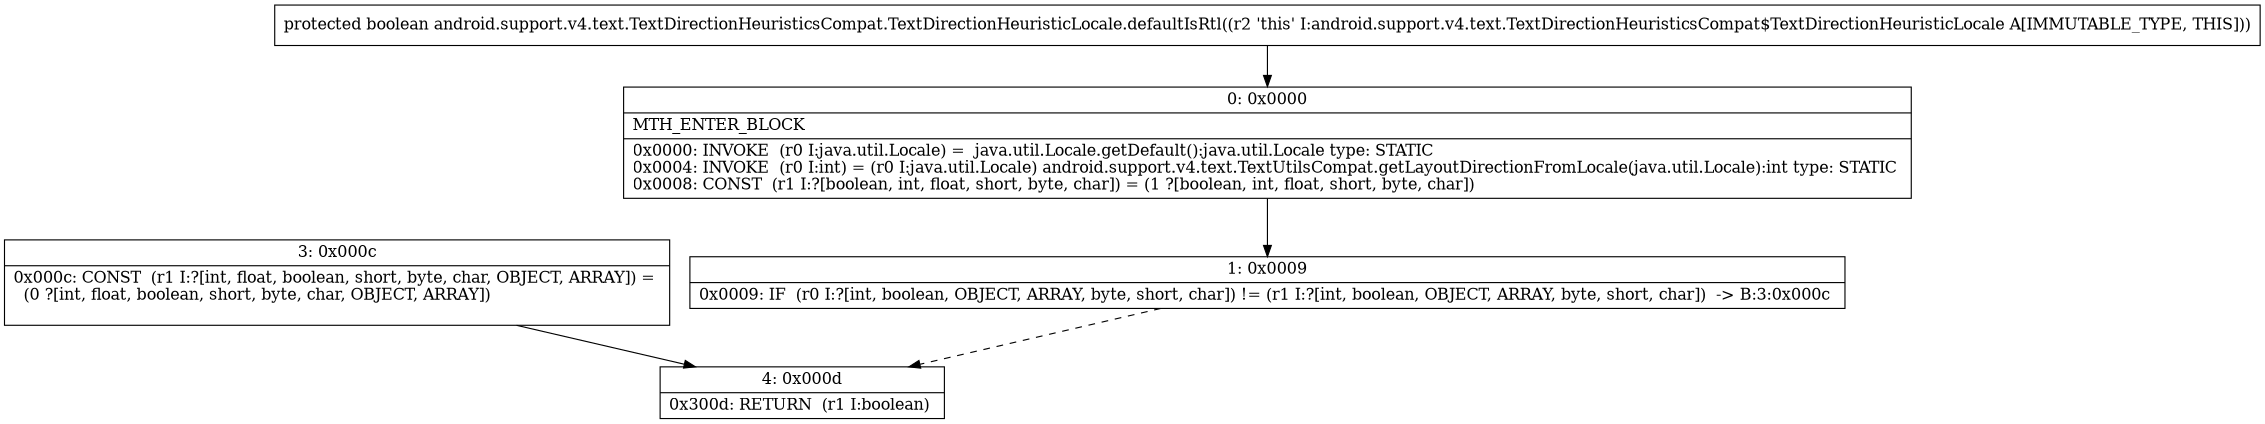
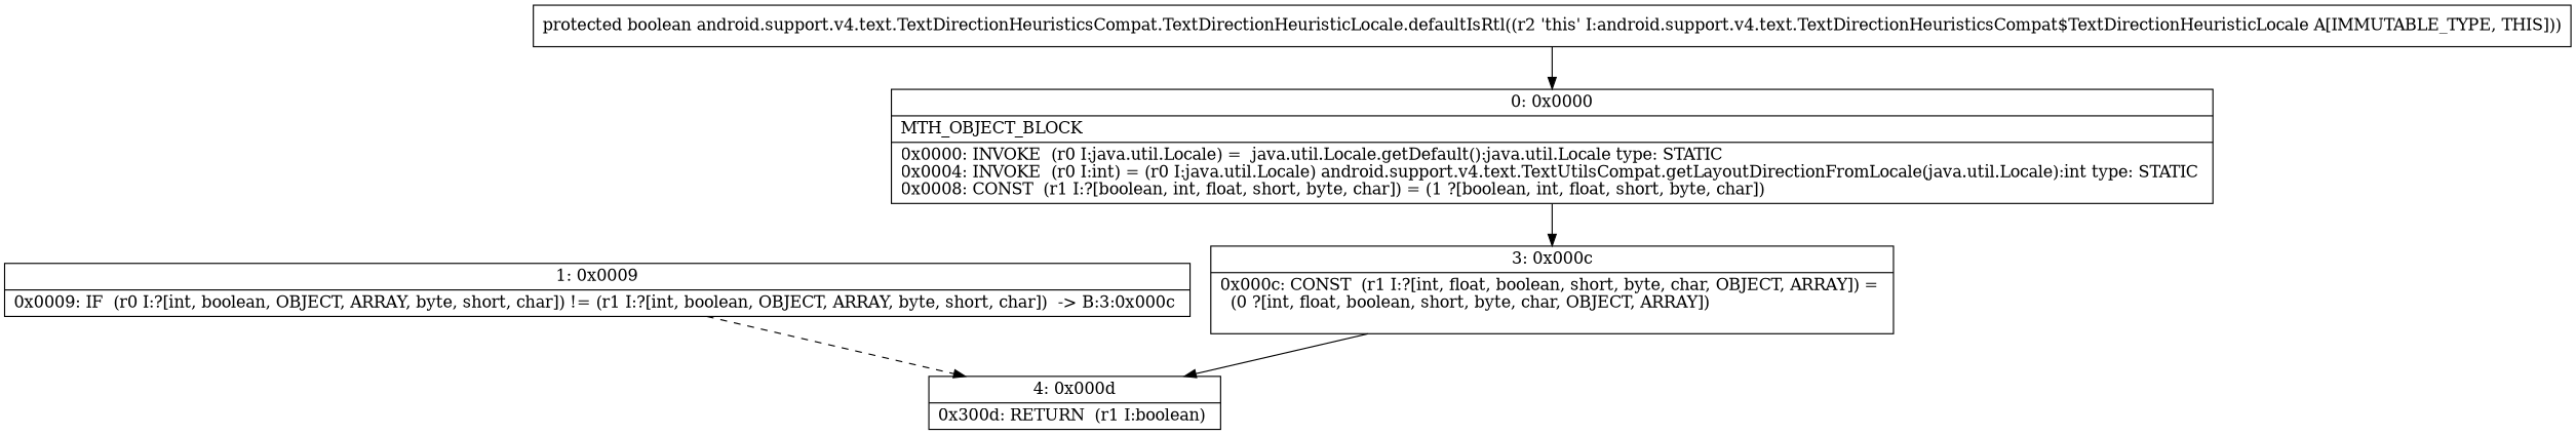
  digraph {
    node [shape=record]
-   n1 [label="{0\:\ 0x0000|MTH_ENTER_BLOCK\l|0x0000: INVOKE  (r0 I:java.util.Locale) =  java.util.Locale.getDefault():java.util.Locale type: STATIC \l0x0004: INVOKE  (r0 I:int) = (r0 I:java.util.Locale) android.support.v4.text.TextUtilsCompat.getLayoutDirectionFromLocale(java.util.Locale):int type: STATIC \l0x0008: CONST  (r1 I:?[boolean, int, float, short, byte, char]) = (1 ?[boolean, int, float, short, byte, char]) \l}"]
+   n1 [label="{0\:\ 0x0000|MTH_OBJECT_BLOCK\l|0x0000: INVOKE  (r0 I:java.util.Locale) =  java.util.Locale.getDefault():java.util.Locale type: STATIC \l0x0004: INVOKE  (r0 I:int) = (r0 I:java.util.Locale) android.support.v4.text.TextUtilsCompat.getLayoutDirectionFromLocale(java.util.Locale):int type: STATIC \l0x0008: CONST  (r1 I:?[boolean, int, float, short, byte, char]) = (1 ?[boolean, int, float, short, byte, char]) \l}"]
    n2 [label="{1\:\ 0x0009|0x0009: IF  (r0 I:?[int, boolean, OBJECT, ARRAY, byte, short, char]) != (r1 I:?[int, boolean, OBJECT, ARRAY, byte, short, char])  \-\> B:3:0x000c \l}"]
    n3 [label="{4\:\ 0x000d|0x300d: RETURN  (r1 I:boolean) \l}"]
    n4 [label="{3\:\ 0x000c|0x000c: CONST  (r1 I:?[int, float, boolean, short, byte, char, OBJECT, ARRAY]) = \l  (0 ?[int, float, boolean, short, byte, char, OBJECT, ARRAY])\l \l}"]
    n5 [label="{protected boolean android.support.v4.text.TextDirectionHeuristicsCompat.TextDirectionHeuristicLocale.defaultIsRtl((r2 'this' I:android.support.v4.text.TextDirectionHeuristicsCompat$TextDirectionHeuristicLocale A[IMMUTABLE_TYPE, THIS])) }"]
-   n1 -> n2
+   n1 -> n4
    n2 -> n3 [style=dashed]
    n4 -> n3
    n5 -> n1
  }
